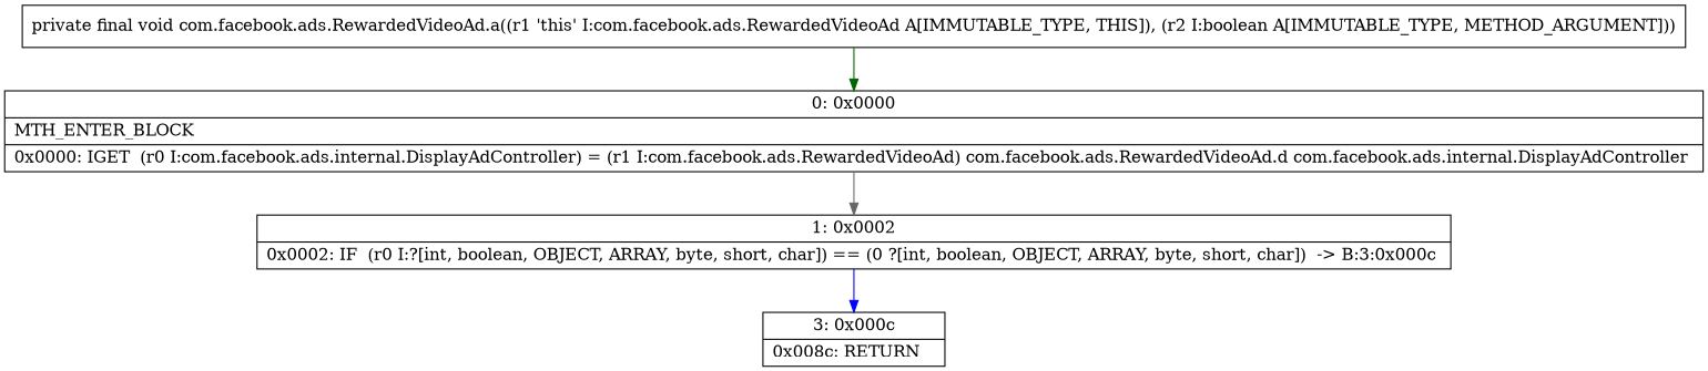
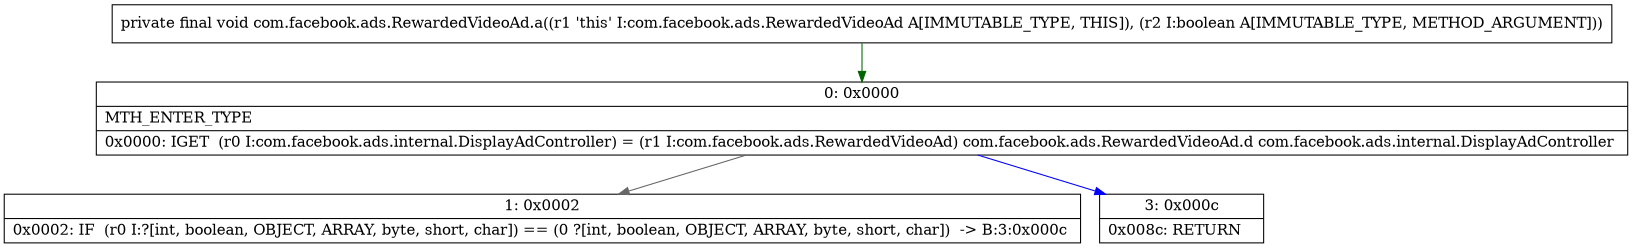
  digraph {
    node [shape=record]
-   n1 [label="{0\:\ 0x0000|MTH_ENTER_BLOCK\l|0x0000: IGET  (r0 I:com.facebook.ads.internal.DisplayAdController) = (r1 I:com.facebook.ads.RewardedVideoAd) com.facebook.ads.RewardedVideoAd.d com.facebook.ads.internal.DisplayAdController \l}"]
+   n1 [label="{0\:\ 0x0000|MTH_ENTER_TYPE\l|0x0000: IGET  (r0 I:com.facebook.ads.internal.DisplayAdController) = (r1 I:com.facebook.ads.RewardedVideoAd) com.facebook.ads.RewardedVideoAd.d com.facebook.ads.internal.DisplayAdController \l}"]
    n2 [label="{1\:\ 0x0002|0x0002: IF  (r0 I:?[int, boolean, OBJECT, ARRAY, byte, short, char]) == (0 ?[int, boolean, OBJECT, ARRAY, byte, short, char])  \-\> B:3:0x000c \l}"]
    n3 [label="{3\:\ 0x000c|0x008c: RETURN   \l}"]
    n4 [label="{private final void com.facebook.ads.RewardedVideoAd.a((r1 'this' I:com.facebook.ads.RewardedVideoAd A[IMMUTABLE_TYPE, THIS]), (r2 I:boolean A[IMMUTABLE_TYPE, METHOD_ARGUMENT])) }"]
    n1 -> n2 [color=gray40]
-   n2 -> n3 [color=blue]
+   n1 -> n3 [color=blue]
    n4 -> n1 [color=darkgreen]
  }
